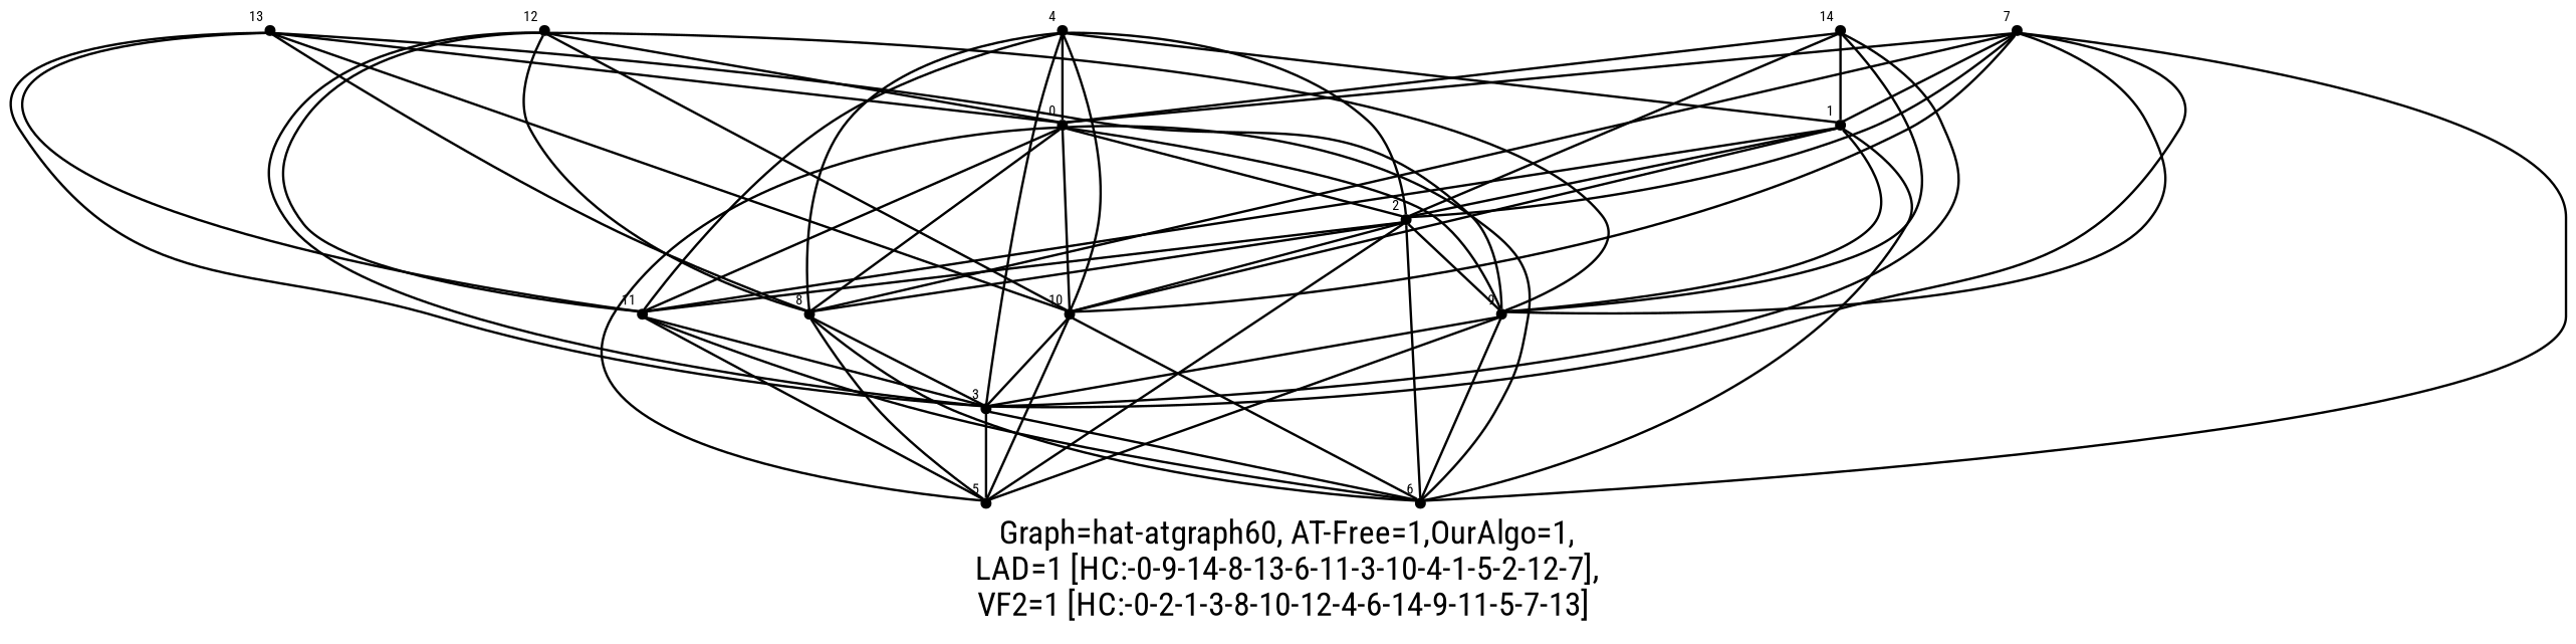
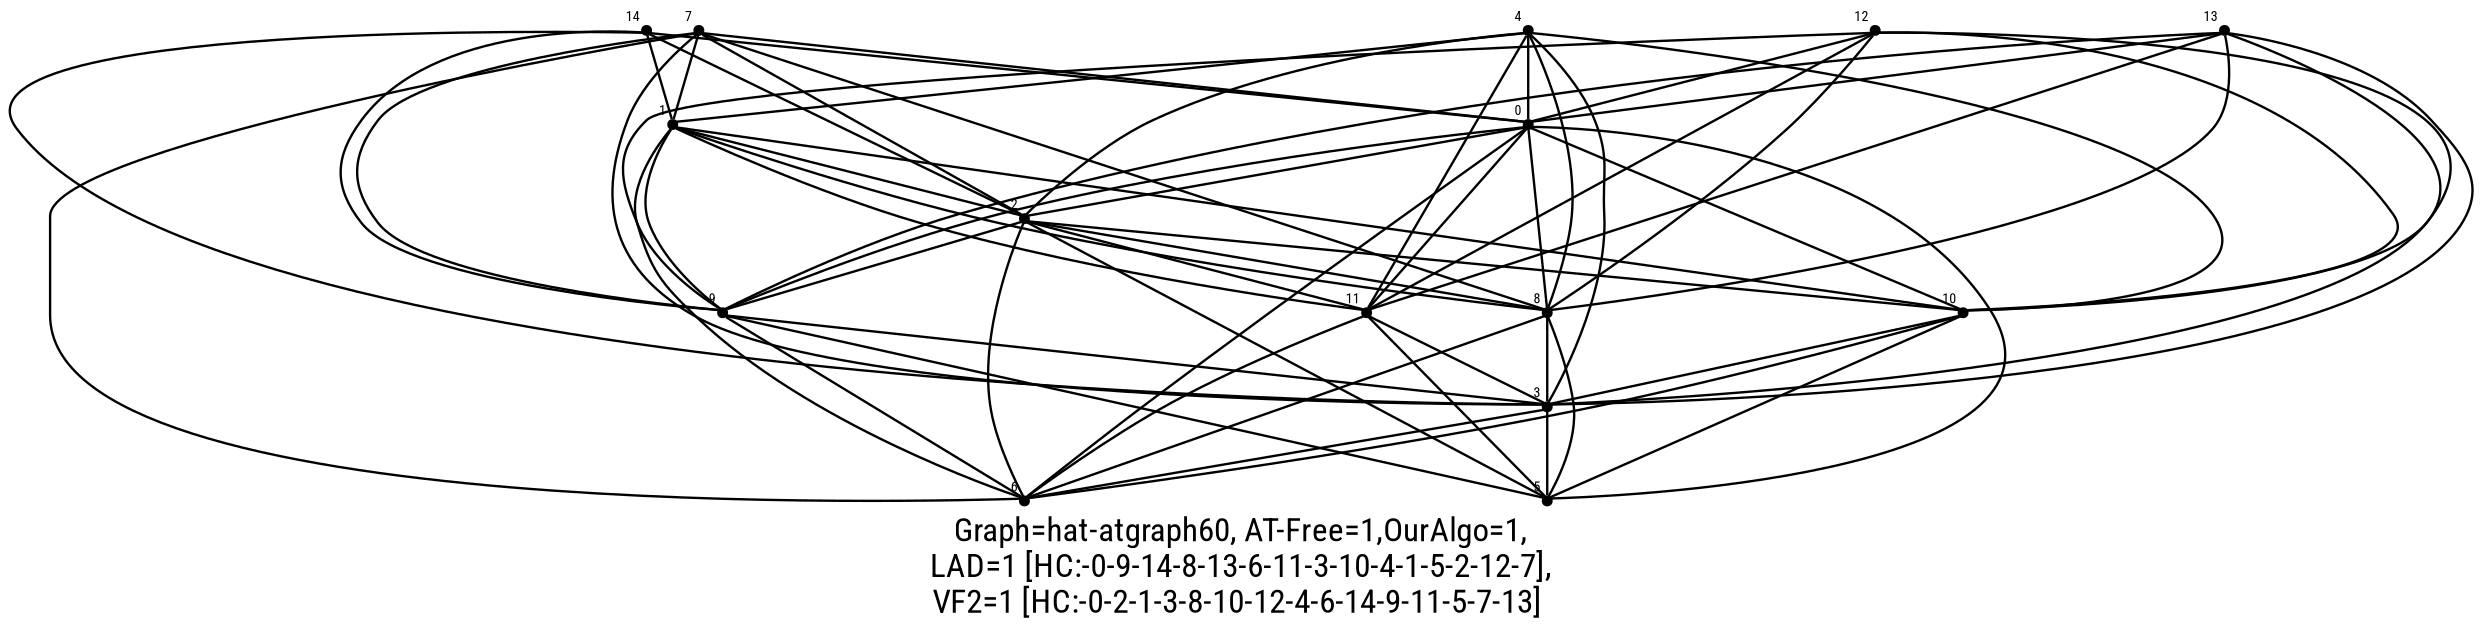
  graph {
    fontname="Roboto Condensed"
    label="Graph=hat-atgraph60, AT-Free=1,OurAlgo=1,\nLAD=1 [HC:-0-9-14-8-13-6-11-3-10-4-1-5-2-12-7],\nVF2=1 [HC:-0-2-1-3-8-10-12-4-6-14-9-11-5-7-13] "
    labelloc=bottom
    node [fontname="Roboto Condensed" fontsize=6 shape=point]
    edge [fontname="Roboto Condensed"]
    0 [xlabel=6]
    1 [xlabel=5]
    2 [xlabel=3]
    3 [xlabel=11]
    4 [xlabel=10]
    5 [xlabel=9]
    6 [xlabel=8]
    7 [xlabel=2]
    8 [xlabel=1]
    9 [xlabel=0]
    10 [xlabel=13]
    11 [xlabel=12]
    12 [xlabel=14]
    13 [xlabel=7]
    14 [xlabel=4]
    2 -- 0
    2 -- 1
    3 -- 0
    3 -- 1
    3 -- 2
    4 -- 0
    4 -- 1
    4 -- 2
    5 -- 0
    5 -- 1
    5 -- 2
    6 -- 0
    6 -- 1
    6 -- 2
    7 -- 0
    7 -- 1
    7 -- 3
    7 -- 4
    7 -- 5
    7 -- 6
    8 -- 0
    8 -- 3
    8 -- 4
    8 -- 5
+   8 -- 6
    8 -- 7
    9 -- 0
    9 -- 1
    9 -- 3
    9 -- 4
    9 -- 5
    9 -- 6
    9 -- 7
    10 -- 2
    10 -- 3
    10 -- 4
    10 -- 5
    10 -- 6
    10 -- 9
    11 -- 2
    11 -- 3
    11 -- 4
    11 -- 5
    11 -- 6
    11 -- 9
    12 -- 2
    12 -- 5
    12 -- 7
    12 -- 8
    12 -- 9
    13 -- 0
    13 -- 2
-   13 -- 4
    13 -- 5
    13 -- 6
    13 -- 7
    13 -- 8
    13 -- 9
    14 -- 2
    14 -- 3
    14 -- 4
    14 -- 6
    14 -- 7
    14 -- 8
    14 -- 9
  }
